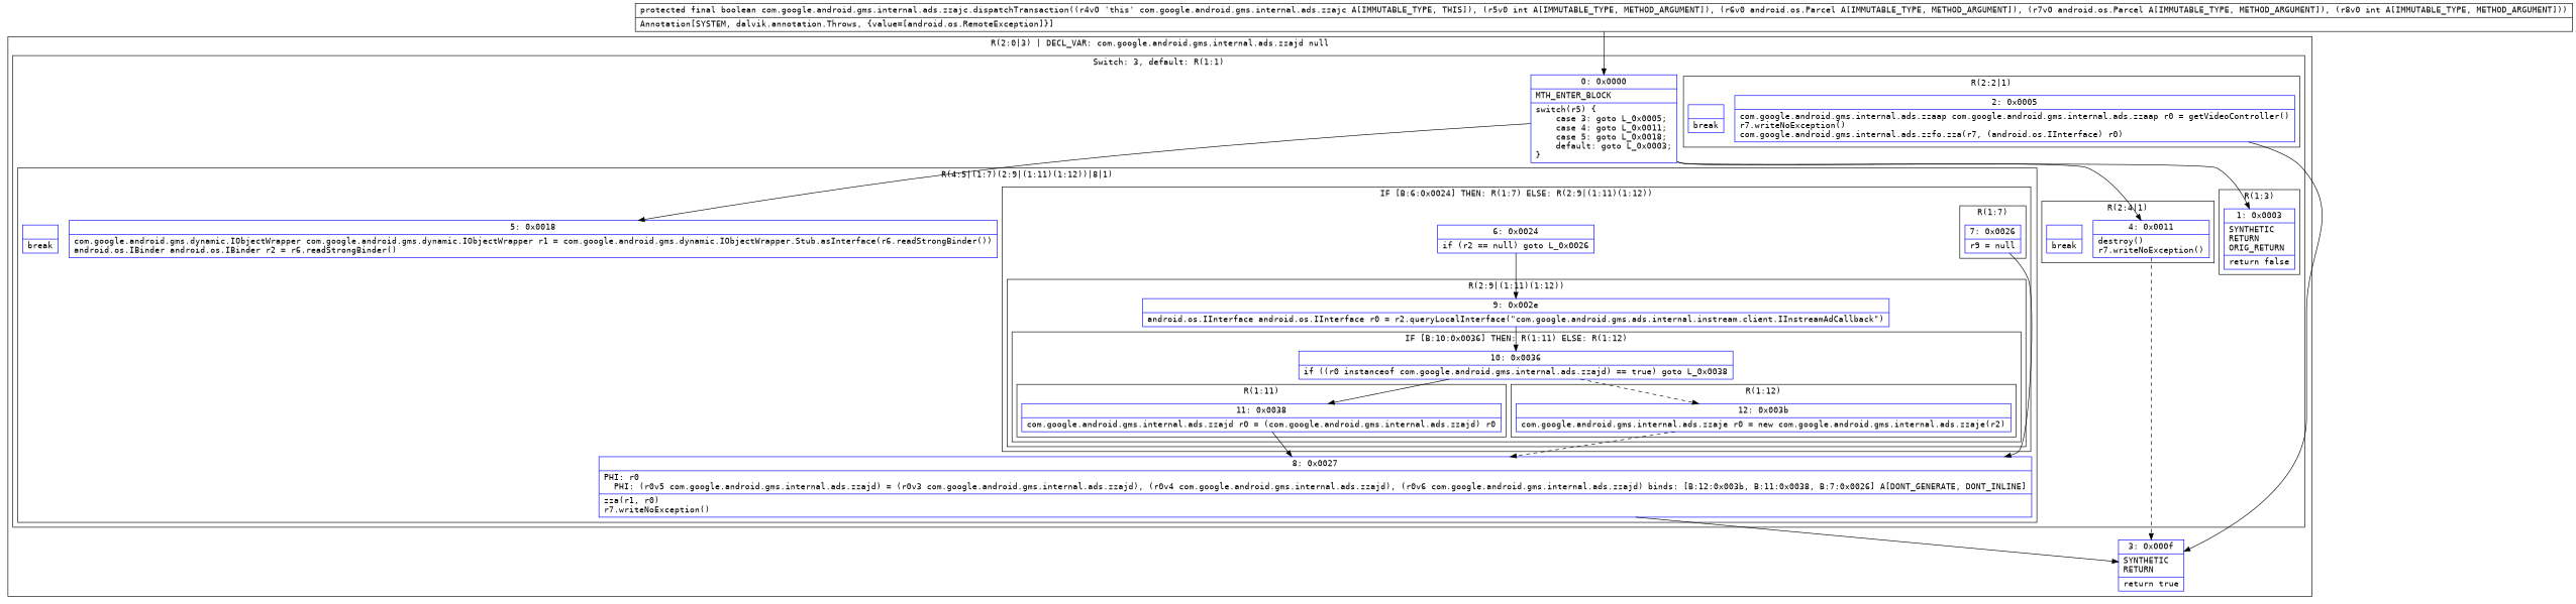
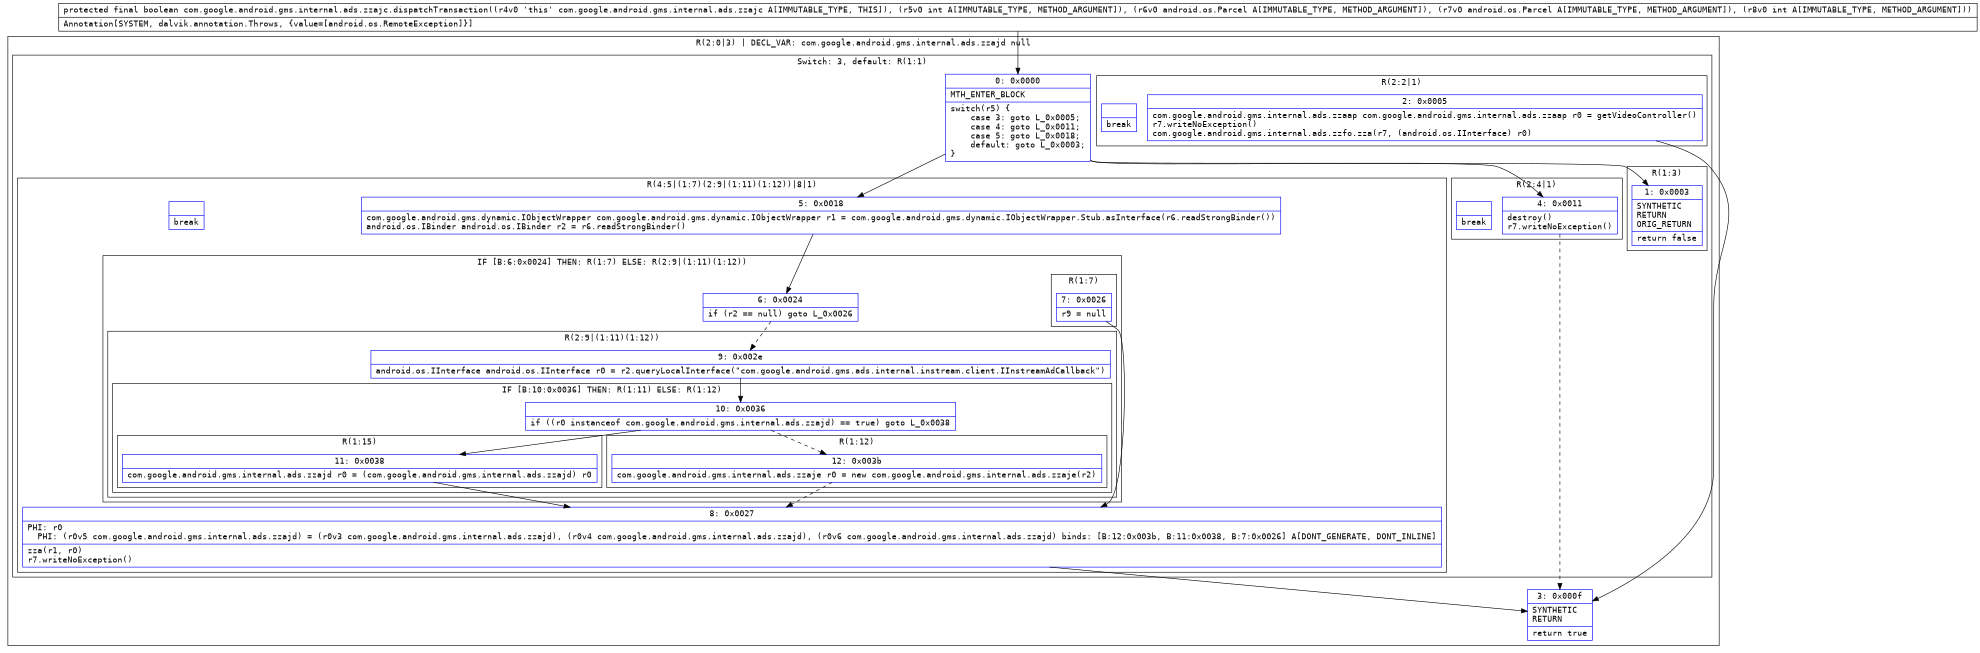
  digraph {
    fontname="DejaVu Sans Mono"
    node [color=blue fontname="DejaVu Sans Mono" shape=record]
    edge [fontname="DejaVu Sans Mono"]
    n1 [label="{2\:\ 0x0005|com.google.android.gms.internal.ads.zzaap com.google.android.gms.internal.ads.zzaap r0 = getVideoController()\lr7.writeNoException()\lcom.google.android.gms.internal.ads.zzfo.zza(r7, (android.os.IInterface) r0)\l}"]
    n2 [label="{|break\l}"]
    n3 [label="{4\:\ 0x0011|destroy()\lr7.writeNoException()\l}"]
    n4 [label="{|break\l}"]
    n5 [label="{7\:\ 0x0026|r9 = null\l}"]
    n6 [label="{11\:\ 0x0038|com.google.android.gms.internal.ads.zzajd r0 = (com.google.android.gms.internal.ads.zzajd) r0\l}"]
    n7 [label="{12\:\ 0x003b|com.google.android.gms.internal.ads.zzaje r0 = new com.google.android.gms.internal.ads.zzaje(r2)\l}"]
    n8 [label="{10\:\ 0x0036|if ((r0 instanceof com.google.android.gms.internal.ads.zzajd) == true) goto L_0x0038\l}"]
    n9 [label="{9\:\ 0x002e|android.os.IInterface android.os.IInterface r0 = r2.queryLocalInterface(\"com.google.android.gms.ads.internal.instream.client.IInstreamAdCallback\")\l}"]
    n10 [label="{6\:\ 0x0024|if (r2 == null) goto L_0x0026\l}"]
    n11 [label="{5\:\ 0x0018|com.google.android.gms.dynamic.IObjectWrapper com.google.android.gms.dynamic.IObjectWrapper r1 = com.google.android.gms.dynamic.IObjectWrapper.Stub.asInterface(r6.readStrongBinder())\landroid.os.IBinder android.os.IBinder r2 = r6.readStrongBinder()\l}"]
    n12 [label="{8\:\ 0x0027|PHI: r0 \l  PHI: (r0v5 com.google.android.gms.internal.ads.zzajd) = (r0v3 com.google.android.gms.internal.ads.zzajd), (r0v4 com.google.android.gms.internal.ads.zzajd), (r0v6 com.google.android.gms.internal.ads.zzajd) binds: [B:12:0x003b, B:11:0x0038, B:7:0x0026] A[DONT_GENERATE, DONT_INLINE]\l|zza(r1, r0)\lr7.writeNoException()\l}"]
    n13 [label="{|break\l}"]
    n14 [label="{1\:\ 0x0003|SYNTHETIC\lRETURN\lORIG_RETURN\l|return false\l}"]
    n15 [label="{0\:\ 0x0000|MTH_ENTER_BLOCK\l|switch(r5) \{\l    case 3: goto L_0x0005;\l    case 4: goto L_0x0011;\l    case 5: goto L_0x0018;\l    default: goto L_0x0003;\l\}\l}"]
    n16 [label="{3\:\ 0x000f|SYNTHETIC\lRETURN\l|return true\l}"]
    n17 [label="{protected final boolean com.google.android.gms.internal.ads.zzajc.dispatchTransaction((r4v0 'this' com.google.android.gms.internal.ads.zzajc A[IMMUTABLE_TYPE, THIS]), (r5v0 int A[IMMUTABLE_TYPE, METHOD_ARGUMENT]), (r6v0 android.os.Parcel A[IMMUTABLE_TYPE, METHOD_ARGUMENT]), (r7v0 android.os.Parcel A[IMMUTABLE_TYPE, METHOD_ARGUMENT]), (r8v0 int A[IMMUTABLE_TYPE, METHOD_ARGUMENT]))  | Annotation[SYSTEM, dalvik.annotation.Throws, \{value=[android.os.RemoteException]\}]\l}" color=""]
    subgraph cluster_1 {
      label="R(2:0|3) | DECL_VAR: com.google.android.gms.internal.ads.zzajd null\l"
      n16
      subgraph cluster_2 {
        label="Switch: 3, default: R(1:1)"
        n15
        subgraph cluster_3 {
          label="R(2:2|1)"
          n1
          n2
        }
        subgraph cluster_4 {
          label="R(2:4|1)"
          n3
          n4
        }
        subgraph cluster_5 {
          label="R(4:5|(1:7)(2:9|(1:11)(1:12))|8|1)"
          n11
          n12
          n13
          subgraph cluster_6 {
            label="IF [B:6:0x0024] THEN: R(1:7) ELSE: R(2:9|(1:11)(1:12))"
            n10
            subgraph cluster_7 {
              label="R(1:7)"
              n5
            }
            subgraph cluster_8 {
              label="R(2:9|(1:11)(1:12))"
              n9
              subgraph cluster_9 {
                label="IF [B:10:0x0036] THEN: R(1:11) ELSE: R(1:12)"
                n8
                subgraph cluster_10 {
-                 label="R(1:11)"
+                 label="R(1:15)"
                  n6
                }
                subgraph cluster_11 {
                  label="R(1:12)"
                  n7
                }
              }
            }
          }
        }
        subgraph cluster_12 {
          label="R(1:3)"
          n14
        }
      }
    }
    n1 -> n16
    n3 -> n16 [style=dashed]
    n5 -> n12
    n6 -> n12
    n7 -> n12 [style=dashed]
    n8 -> n6
    n8 -> n7 [style=dashed]
    n9 -> n8
-   n10 -> n9 [style=solid]
+   n10 -> n9 [style=dashed]
+   n11 -> n10
    n12 -> n16
    n15 -> n3
    n15 -> n11
    n15 -> n14
    n17 -> n15
  }
